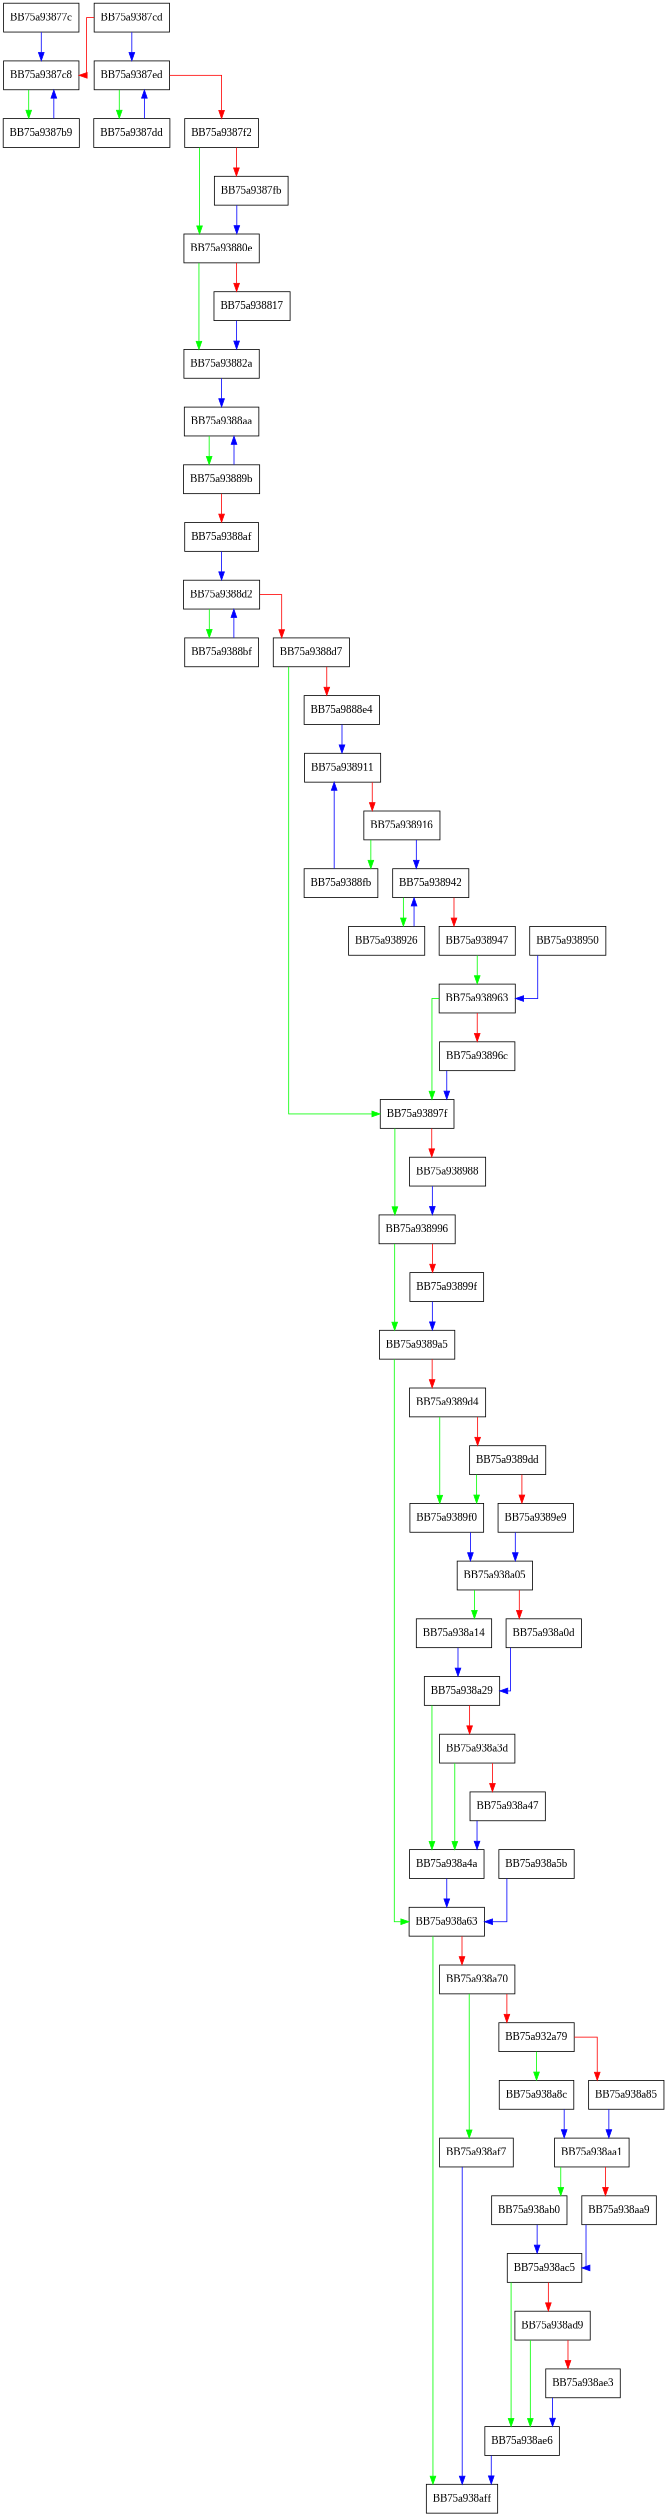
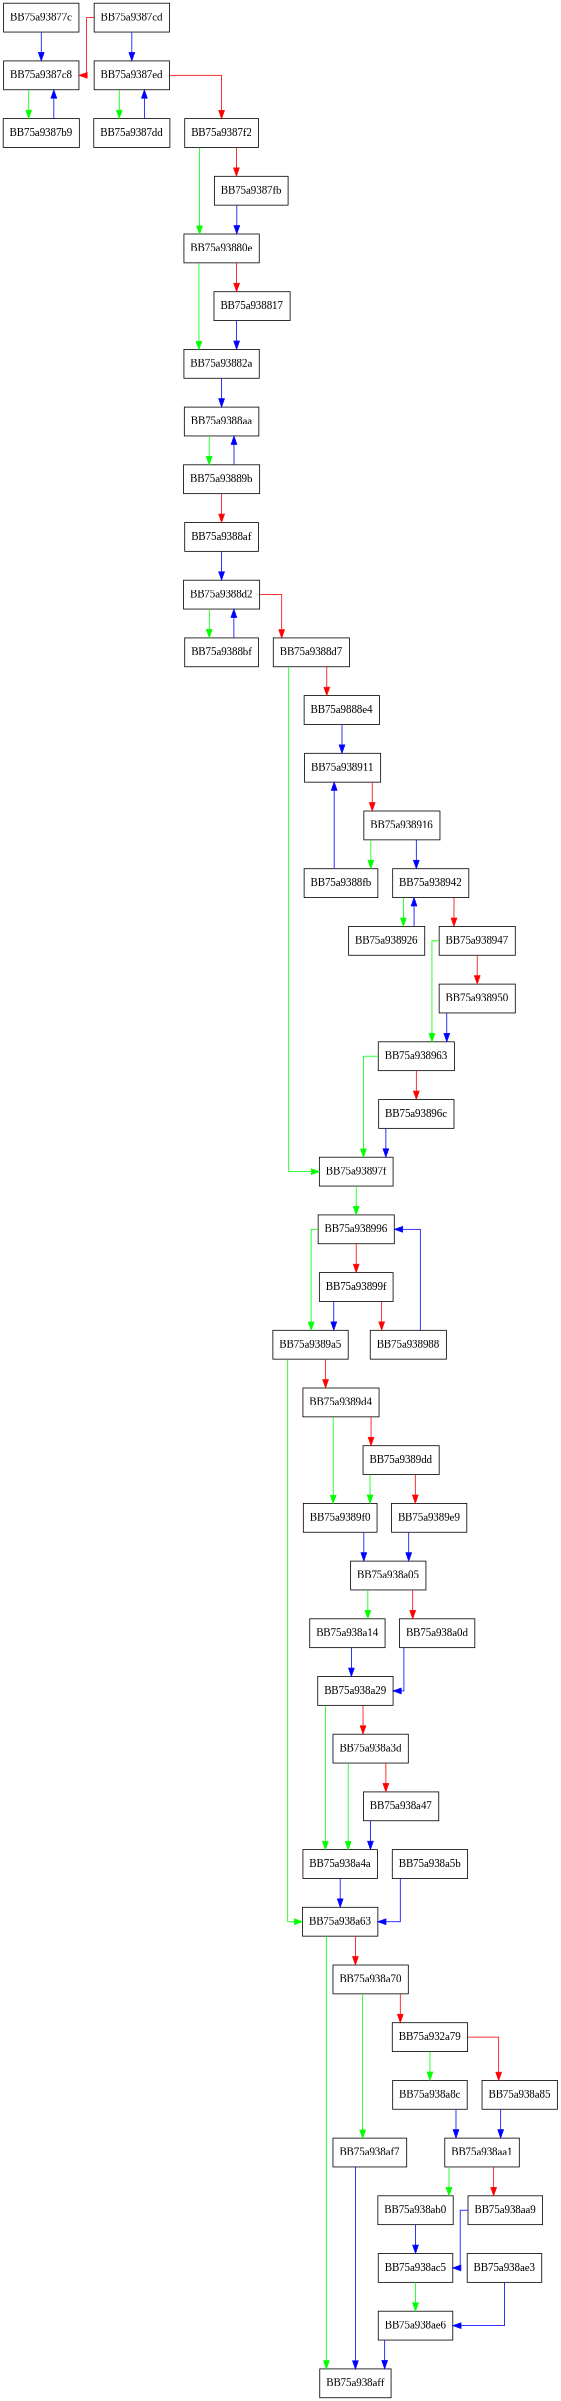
  digraph {
    fontname="Liberation Serif"
    splines=ortho
    node [fontname="Liberation Serif" shape=box]
    edge [color=blue fontname="Liberation Serif"]
    BB75a93877c
    BB75a9387c8
    BB75a9387b9
    BB75a9387cd
    BB75a9387ed
    BB75a9387dd
    BB75a9387f2
    BB75a93880e
    BB75a9387fb
    BB75a93882a
    BB75a938817
    BB75a9388aa
    BB75a93889b
    BB75a9388af
    BB75a9388d2
    BB75a9388bf
    BB75a9388d7
    BB75a93897f
    n19 [label=BB75a9888e4]
    BB75a938996
    BB75a938988
    BB75a938911
    BB75a9389a5
    BB75a93899f
    BB75a938916
    BB75a9388fb
    BB75a938942
    BB75a938926
    BB75a938947
    BB75a938963
    BB75a938950
    BB75a93896c
    BB75a938a63
    BB75a9389d4
    BB75a938aff
    BB75a938a70
    BB75a9389dd
    BB75a9389f0
    BB75a938af7
    n40 [label=BB75a932a79]
    BB75a938a5b
    BB75a9389e9
    BB75a938a05
    BB75a938a14
    BB75a938a0d
    BB75a938a29
    BB75a938a4a
    BB75a938a3d
    BB75a938a47
    BB75a938a8c
    BB75a938a85
    BB75a938aa1
    BB75a938ab0
    BB75a938aa9
    BB75a938ac5
    BB75a938ae6
-   BB75a938ad9
    BB75a938ae3
    BB75a93877c -> BB75a9387c8
    BB75a9387c8 -> BB75a9387b9 [color=green]
    BB75a9387b9 -> BB75a9387c8
    BB75a9387cd -> BB75a9387c8 [color=red]
    BB75a9387cd -> BB75a9387ed
    BB75a9387ed -> BB75a9387dd [color=green]
    BB75a9387ed -> BB75a9387f2 [color=red]
    BB75a9387dd -> BB75a9387ed
    BB75a9387f2 -> BB75a93880e [color=green]
    BB75a9387f2 -> BB75a9387fb [color=red]
    BB75a93880e -> BB75a93882a [color=green]
    BB75a93880e -> BB75a938817 [color=red]
    BB75a9387fb -> BB75a93880e
    BB75a93882a -> BB75a9388aa
    BB75a938817 -> BB75a93882a
    BB75a9388aa -> BB75a93889b [color=green]
    BB75a93889b -> BB75a9388aa
    BB75a93889b -> BB75a9388af [color=red]
    BB75a9388af -> BB75a9388d2
    BB75a9388d2 -> BB75a9388bf [color=green]
    BB75a9388d2 -> BB75a9388d7 [color=red]
    BB75a9388bf -> BB75a9388d2
    BB75a9388d7 -> BB75a93897f [color=green]
    BB75a9388d7 -> n19 [color=red]
    BB75a93897f -> BB75a938996 [color=green]
-   BB75a93897f -> BB75a938988 [color=red]
+   BB75a93899f -> BB75a938988 [color=red]
    n19 -> BB75a938911
    BB75a938996 -> BB75a9389a5 [color=green]
    BB75a938996 -> BB75a93899f [color=red]
    BB75a938988 -> BB75a938996
    BB75a938911 -> BB75a938916 [color=red]
    BB75a9389a5 -> BB75a938a63 [color=green]
    BB75a9389a5 -> BB75a9389d4 [color=red]
    BB75a93899f -> BB75a9389a5
    BB75a938916 -> BB75a9388fb [color=green]
    BB75a938916 -> BB75a938942
    BB75a9388fb -> BB75a938911
    BB75a938942 -> BB75a938926 [color=green]
    BB75a938942 -> BB75a938947 [color=red]
    BB75a938926 -> BB75a938942
    BB75a938947 -> BB75a938963 [color=green]
+   BB75a938947 -> BB75a938950 [color=red]
    BB75a938963 -> BB75a93897f [color=green]
    BB75a938963 -> BB75a93896c [color=red]
    BB75a938950 -> BB75a938963
    BB75a93896c -> BB75a93897f
    BB75a938a63 -> BB75a938aff [color=green]
    BB75a938a63 -> BB75a938a70 [color=red]
    BB75a9389d4 -> BB75a9389dd [color=red]
    BB75a9389d4 -> BB75a9389f0 [color=green]
    BB75a938a70 -> BB75a938af7 [color=green]
    BB75a938a70 -> n40 [color=red]
    BB75a9389dd -> BB75a9389f0 [color=green]
    BB75a9389dd -> BB75a9389e9 [color=red]
    BB75a9389f0 -> BB75a938a05
    BB75a938af7 -> BB75a938aff
    n40 -> BB75a938a8c [color=green]
    n40 -> BB75a938a85 [color=red]
    BB75a938a5b -> BB75a938a63
    BB75a9389e9 -> BB75a938a05
    BB75a938a05 -> BB75a938a14 [color=green]
    BB75a938a05 -> BB75a938a0d [color=red]
    BB75a938a14 -> BB75a938a29
    BB75a938a0d -> BB75a938a29
    BB75a938a29 -> BB75a938a4a [color=green]
    BB75a938a29 -> BB75a938a3d [color=red]
    BB75a938a4a -> BB75a938a63
    BB75a938a3d -> BB75a938a4a [color=green]
    BB75a938a3d -> BB75a938a47 [color=red]
    BB75a938a47 -> BB75a938a4a
    BB75a938a8c -> BB75a938aa1
    BB75a938a85 -> BB75a938aa1
    BB75a938aa1 -> BB75a938ab0 [color=green]
    BB75a938aa1 -> BB75a938aa9 [color=red]
    BB75a938ab0 -> BB75a938ac5
    BB75a938aa9 -> BB75a938ac5
    BB75a938ac5 -> BB75a938ae6 [color=green]
-   BB75a938ac5 -> BB75a938ad9 [color=red]
    BB75a938ae6 -> BB75a938aff
-   BB75a938ad9 -> BB75a938ae6 [color=green]
-   BB75a938ad9 -> BB75a938ae3 [color=red]
    BB75a938ae3 -> BB75a938ae6
  }
